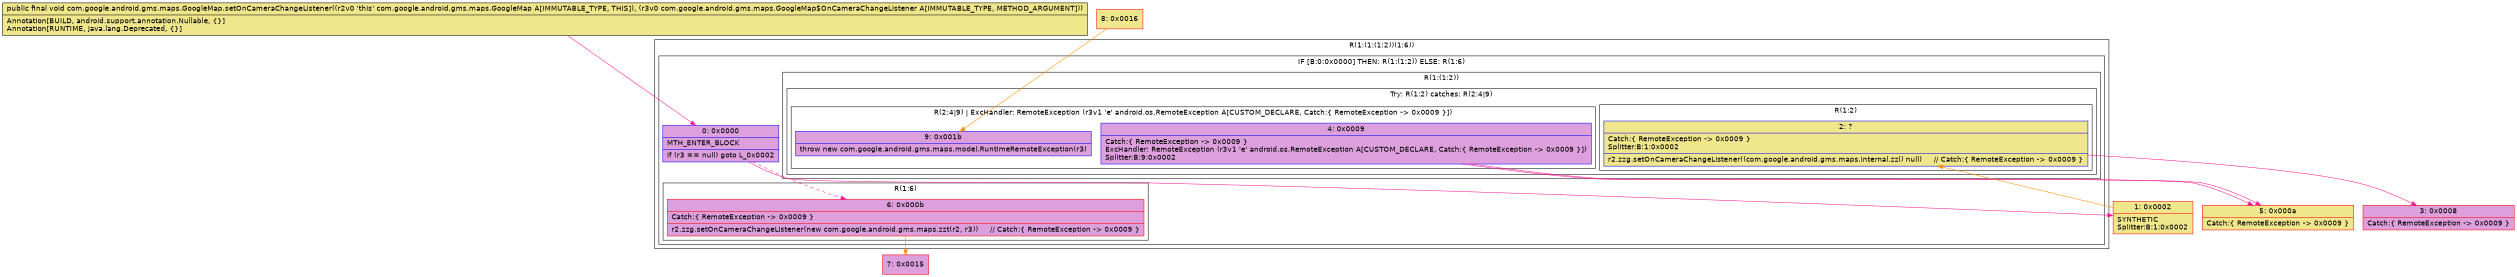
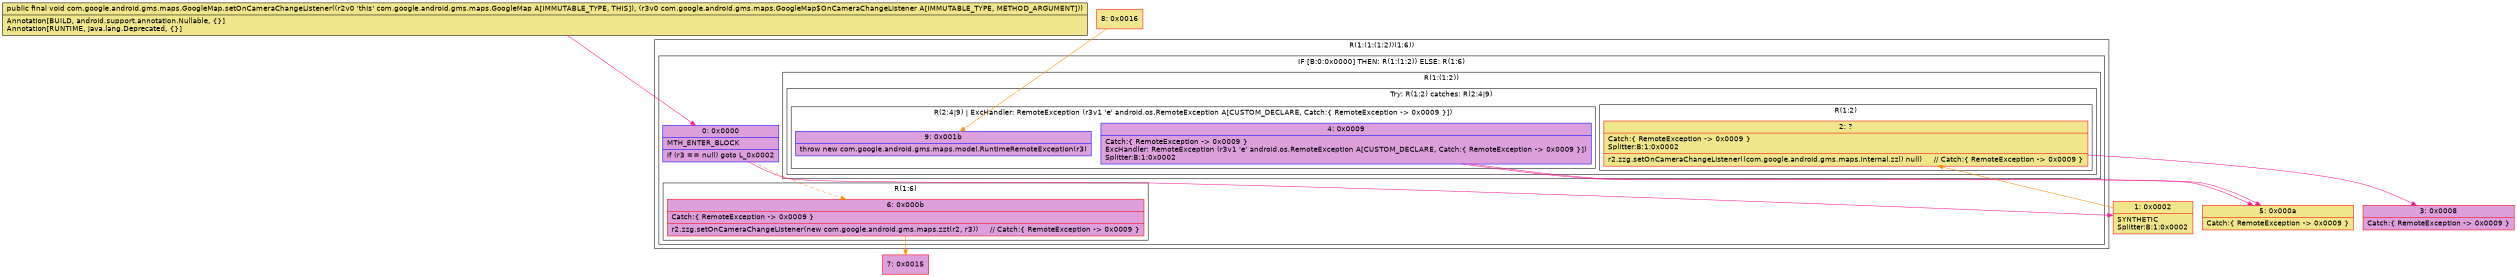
  digraph {
    fontname="DejaVu Sans"
    node [color=red fillcolor=plum fontname="DejaVu Sans" shape=record style=filled]
    edge [color=deeppink fontname="DejaVu Sans"]
-   n1 [color=blue fillcolor=khaki label="{2\:\ ?|Catch:\{ RemoteException \-\> 0x0009 \}\lSplitter:B:1:0x0002\l|r2.zzg.setOnCameraChangeListener((com.google.android.gms.maps.internal.zzl) null)     \/\/ Catch:\{ RemoteException \-\> 0x0009 \}\l}"]
-   n2 [color=blue label="{4\:\ 0x0009|Catch:\{ RemoteException \-\> 0x0009 \}\lExcHandler: RemoteException (r3v1 'e' android.os.RemoteException A[CUSTOM_DECLARE, Catch:\{ RemoteException \-\> 0x0009 \}])\lSplitter:B:9:0x0002\l}"]
+   n1 [fillcolor=khaki label="{2\:\ ?|Catch:\{ RemoteException \-\> 0x0009 \}\lSplitter:B:1:0x0002\l|r2.zzg.setOnCameraChangeListener((com.google.android.gms.maps.internal.zzl) null)     \/\/ Catch:\{ RemoteException \-\> 0x0009 \}\l}"]
+   n2 [color=blue label="{4\:\ 0x0009|Catch:\{ RemoteException \-\> 0x0009 \}\lExcHandler: RemoteException (r3v1 'e' android.os.RemoteException A[CUSTOM_DECLARE, Catch:\{ RemoteException \-\> 0x0009 \}])\lSplitter:B:1:0x0002\l}"]
    n3 [color=blue label="{9\:\ 0x001b|throw new com.google.android.gms.maps.model.RuntimeRemoteException(r3)\l}"]
    n4 [label="{6\:\ 0x000b|Catch:\{ RemoteException \-\> 0x0009 \}\l|r2.zzg.setOnCameraChangeListener(new com.google.android.gms.maps.zzt(r2, r3))     \/\/ Catch:\{ RemoteException \-\> 0x0009 \}\l}"]
    n5 [color=blue label="{0\:\ 0x0000|MTH_ENTER_BLOCK\l|if (r3 == null) goto L_0x0002\l}"]
    n6 [label="{3\:\ 0x0008|Catch:\{ RemoteException \-\> 0x0009 \}\l}"]
    n7 [fillcolor=khaki label="{5\:\ 0x000a|Catch:\{ RemoteException \-\> 0x0009 \}\l}"]
    n8 [label="{7\:\ 0x0015}"]
    n9 [fillcolor=khaki label="{1\:\ 0x0002|SYNTHETIC\lSplitter:B:1:0x0002\l}"]
    n10 [fillcolor=khaki label="{8\:\ 0x0016}"]
    n11 [fillcolor=khaki label="{public final void com.google.android.gms.maps.GoogleMap.setOnCameraChangeListener((r2v0 'this' com.google.android.gms.maps.GoogleMap A[IMMUTABLE_TYPE, THIS]), (r3v0 com.google.android.gms.maps.GoogleMap$OnCameraChangeListener A[IMMUTABLE_TYPE, METHOD_ARGUMENT]))  | Annotation[BUILD, android.support.annotation.Nullable, \{\}]\lAnnotation[RUNTIME, java.lang.Deprecated, \{\}]\l}" color=""]
    subgraph cluster_1 {
      label="R(1:(1:(1:2))(1:6))"
      subgraph cluster_2 {
        label="IF [B:0:0x0000] THEN: R(1:(1:2)) ELSE: R(1:6)"
        n5
        subgraph cluster_3 {
          label="R(1:(1:2))"
          subgraph cluster_4 {
            label="Try: R(1:2) catches: R(2:4|9)"
            subgraph cluster_5 {
              label="R(1:2)"
              n1
            }
            subgraph cluster_6 {
              label="R(2:4|9) | ExcHandler: RemoteException (r3v1 'e' android.os.RemoteException A[CUSTOM_DECLARE, Catch:\{ RemoteException \-\> 0x0009 \}])\l"
              n2
              n3
            }
          }
        }
        subgraph cluster_7 {
          label="R(1:6)"
          n4
        }
      }
    }
    subgraph cluster_8 {
      label="R(2:4|9) | ExcHandler: RemoteException (r3v1 'e' android.os.RemoteException A[CUSTOM_DECLARE, Catch:\{ RemoteException \-\> 0x0009 \}])\l"
    }
    n1 -> n6
    n2 -> n7
    n2 -> n7
    n4 -> n8 [color=darkorange]
-   n5 -> n4 [style=dashed]
+   n5 -> n4 [color=darkorange style=dashed]
    n5 -> n9
    n9 -> n1 [color=darkorange]
    n10 -> n3 [color=darkorange]
    n11 -> n5
  }
